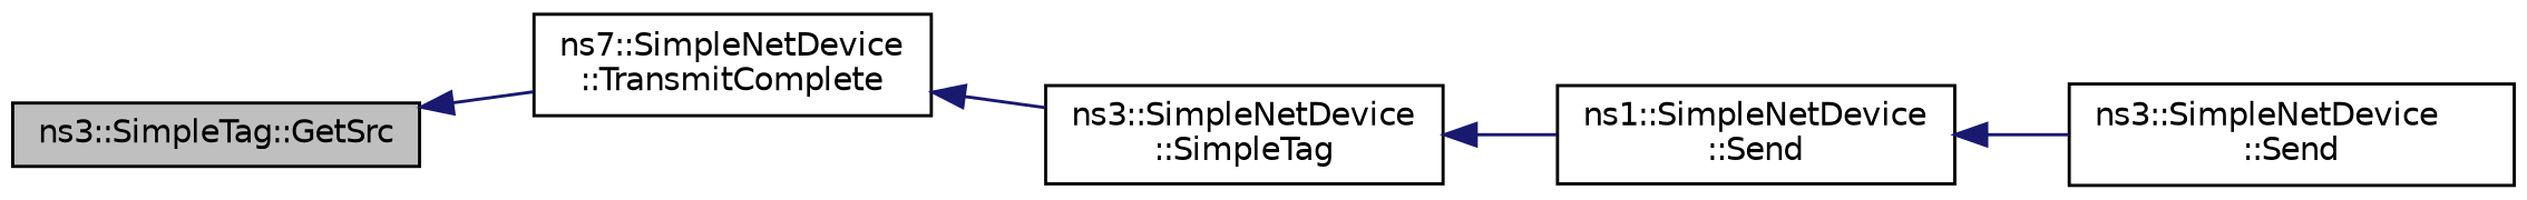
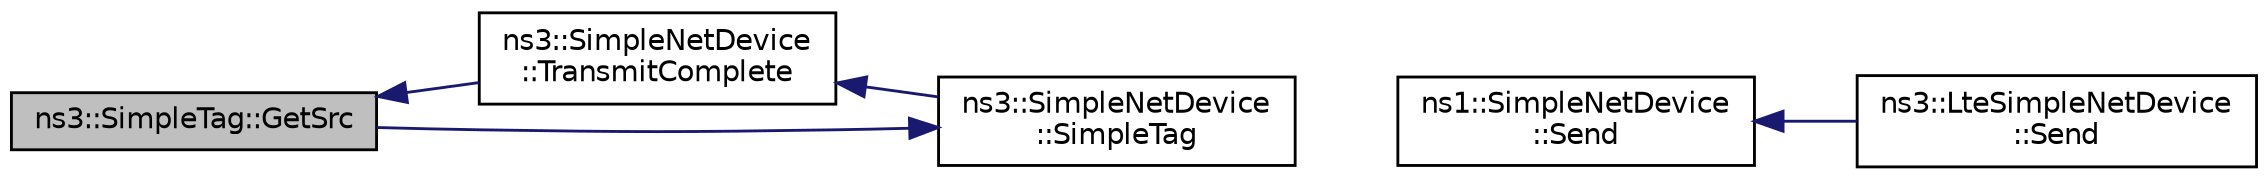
  digraph {
    rankdir=LR
    node [color=black fillcolor=white fontname=Helvetica fontsize=10 shape=record style=filled]
    edge [color=midnightblue dir=back fontname=Helvetica fontsize=10 labelfontname=Helvetica labelfontsize=10 style=solid]
    n1 [fillcolor=grey75 fontcolor=black height=0.2 label="ns3::SimpleTag::GetSrc" width=0.4]
-   n2 [height=0.2 label="ns7::SimpleNetDevice\l::TransmitComplete" width=0.4]
+   n2 [height=0.2 label="ns3::SimpleNetDevice\l::TransmitComplete" width=0.4]
    n3 [height=0.2 label="ns3::SimpleNetDevice\l::SimpleTag" width=0.4]
    n4 [height=0.2 label="ns1::SimpleNetDevice\l::Send" width=0.4]
-   n5 [height=0.2 label="ns3::SimpleNetDevice\l::Send" width=0.4]
+   n5 [height=0.2 label="ns3::LteSimpleNetDevice\l::Send" width=0.4]
    n1 -> n2
    n2 -> n3
-   n3 -> n4
+   n3 -> n1
    n4 -> n5
  }
